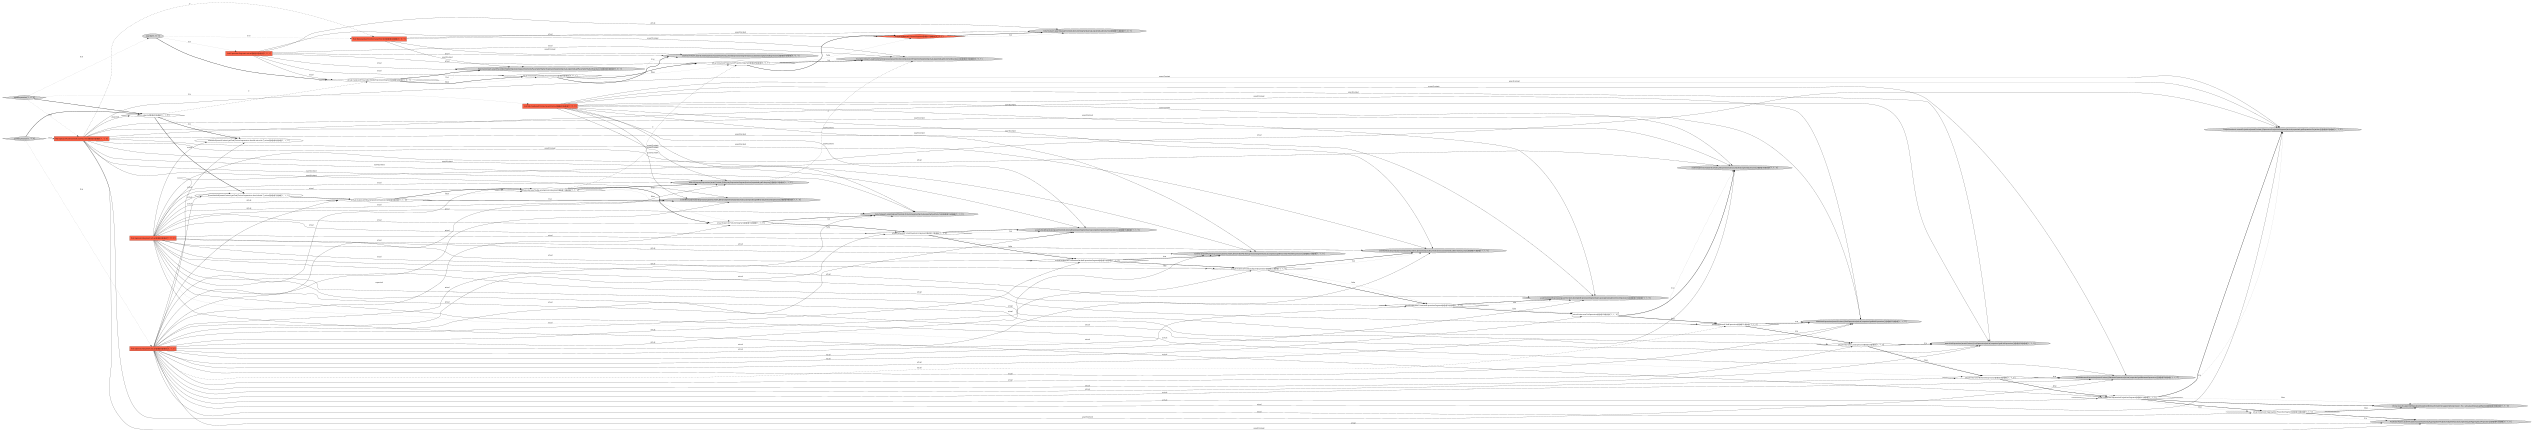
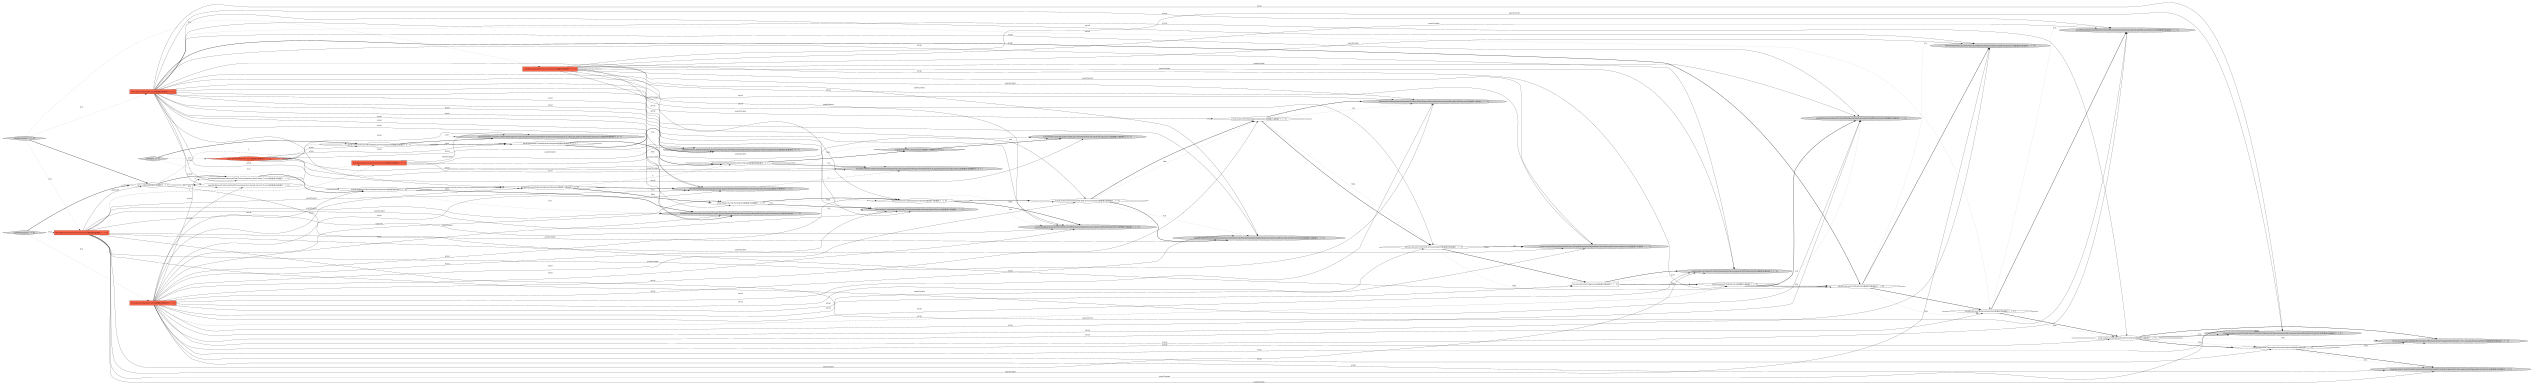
  digraph {
    fontname=Ubuntu
    rankdir=LR
    node [fillcolor=lightgray fontname=Ubuntu shape=ellipse style=filled]
    edge [fontname=Ubuntu style=solid]
    n1 [fillcolor=white label="actual instanceof SubqueryExpressionSegment@@@11@@@['1', '1', '0']" shape=diamond]
    n2 [fillcolor=white label="actual instanceof ColumnSegment@@@14@@@['1', '1', '0']"]
    n3 [label="assertSubqueryExpression(assertContext,(SubqueryExpressionSegment)actual,expected.getSubquery())@@@12@@@['1', '1', '0']"]
    n4 [fillcolor=white label="actual instanceof ExpressionProjectionSegment@@@9@@@['0', '0', '1']" shape=diamond]
    n5 [label="ColumnAssert.assertIs(assertContext,(ColumnSegment)actual,expected.getColumn())@@@15@@@['1', '1', '0']"]
    n6 [fillcolor=white label="actual instanceof LiteralExpressionSegment@@@17@@@['1', '1', '0']" shape=diamond]
    n7 [label="ExpressionAssert.assertCommonExpression(assertContext,(ExpressionProjectionSegment)actual,expected.getCommonExpression())@@@10@@@['0', '0', '1']"]
-   n8 [fillcolor=tomato label="actual instanceof ColumnSegment@@@12@@@['0', '0', '1']" shape=diamond]
+   n8 [label="actual instanceof ColumnSegment@@@12@@@['0', '0', '1']" shape=diamond]
    n9 [fillcolor=white label="null == expected@@@3@@@['1', '1', '0']" shape=diamond]
    n10 [fillcolor=white label="assertNull(assertContext.getText(\"Actual expression should not exist.\"),actual)@@@4@@@['1', '1', '0']"]
    n11 [fillcolor=white label="actual instanceof ParameterMarkerExpressionSegment@@@3@@@['0', '0', '1']" shape=diamond]
    n12 [fillcolor=white label="assertNotNull(assertContext.getText(\"Actual expression should exist.\"),actual)@@@7@@@['1', '1', '0']"]
    n13 [label="ExpressionAssert.assertParameterMarkerExpression(assertContext,(ParameterMarkerExpressionSegment)actual,expected.getParameterMarkerExpression())@@@4@@@['0', '0', '1']"]
    n14 [fillcolor=white label="actual instanceof LiteralExpressionSegment@@@6@@@['0', '0', '1']" shape=diamond]
    n15 [fillcolor=white label="actual instanceof BinaryOperationExpression@@@8@@@['1', '1', '0']" shape=diamond]
    n16 [fillcolor=tomato label="final SQLCaseAssertContext assertContext@@@2@@@['0', '0', '1']" shape=box]
    n17 [label="ExpressionAssert.assertLiteralExpression(assertContext,(LiteralExpressionSegment)actual,expected.getLiteralExpression())@@@7@@@['0', '0', '1']"]
    n18 [label="ColumnAssert.assertIs(assertContext,(ColumnSegment)actual,expected.getColumn())@@@13@@@['0', '0', '1']"]
    n19 [fillcolor=white label="actual instanceof ParameterMarkerExpressionSegment@@@20@@@['1', '1', '0']" shape=diamond]
    n20 [label="assertLiteralExpression(assertContext,(LiteralExpressionSegment)actual,expected.getLiteralExpression())@@@18@@@['1', '1', '0']"]
    n21 [fillcolor=white label="actual instanceof BetweenExpression@@@38@@@['1', '1', '0']" shape=diamond]
    n22 [fillcolor=white label="actual instanceof ExpressionProjectionSegment@@@41@@@['1', '1', '0']" shape=diamond]
    n23 [label="assertBetweenExpression(assertContext,(BetweenExpression)actual,expected.getBetweenExpression())@@@39@@@['1', '1', '0']"]
    n24 [label="throw new UnsupportedOperationException(String.format(\"Unsupported expression : %s.\",actual.getClass().getName()))@@@48@@@['1', '1', '0']"]
    n25 [fillcolor=white label="actual instanceof AggregationProjectionSegment@@@44@@@['0', '1', '0']" shape=diamond]
    n26 [label="ProjectionAssert.assertProjection(assertContext,(ExpressionProjectionSegment)actual,expected.getExpressionProjection())@@@42@@@['1', '1', '0']"]
    n27 [label="assertExpression['1', '0', '0']" shape=diamond]
    n28 [fillcolor=tomato label="final SQLCaseAssertContext assertContext@@@2@@@['1', '1', '0']" shape=box]
    n29 [fillcolor=tomato label="final SQLCaseAssertContext assertContext@@@2@@@['1', '0', '0']" shape=box]
    n30 [fillcolor=tomato label="final ExpressionSegment actual@@@2@@@['1', '0', '0']" shape=box]
    n31 [label="assertParameterMarkerExpression(assertContext,(ParameterMarkerExpressionSegment)actual,expected.getParameterMarkerExpression())@@@21@@@['1', '1', '0']"]
    n32 [label="assertExistsSubqueryExpression(assertContext,(ExistsSubqueryExpression)actual,expected.getExistsSubquery())@@@24@@@['1', '1', '0']"]
    n33 [label="assertNotExpression(assertContext,(NotExpression)actual,expected.getNotExpression())@@@33@@@['1', '1', '0']"]
    n34 [label="ProjectionAssert.assertProjection(assertContext,(AggregationProjectionSegment)actual,expected.getAggregationProjection())@@@45@@@['0', '1', '0']"]
    n35 [label="assertBinaryOperationExpression(assertContext,(BinaryOperationExpression)actual,expected.getBinaryOperationExpression())@@@9@@@['1', '1', '0']"]
    n36 [label="assertInExpression(assertContext,(InExpression)actual,expected.getInExpression())@@@30@@@['1', '1', '0']"]
    n37 [label="assertCommonExpression(assertContext,(ComplexExpressionSegment)actual,expected.getCommonExpression())@@@27@@@['1', '1', '0']"]
    n38 [label="assertListExpression(assertContext,(ListExpression)actual,expected.getListExpression())@@@36@@@['1', '1', '0']"]
    n39 [fillcolor=white label="actual instanceof ExistsSubqueryExpression@@@23@@@['1', '1', '0']" shape=diamond]
    n40 [fillcolor=white label="actual instanceof ListExpression@@@35@@@['1', '1', '0']" shape=diamond]
    n41 [fillcolor=white label="actual instanceof NotExpression@@@32@@@['1', '1', '0']" shape=diamond]
    n42 [fillcolor=white label="actual instanceof CommonExpressionSegment@@@26@@@['1', '1', '0']" shape=diamond]
    n43 [label="assertExpression['0', '1', '0']" shape=diamond]
    n44 [fillcolor=tomato label="final ExpressionSegment actual@@@2@@@['0', '1', '0']" shape=box]
    n45 [fillcolor=white label="actual instanceof InExpression@@@29@@@['1', '1', '0']" shape=box]
-   n46 [label="assertIs['0', '0', '1']"]
-   n47 [fillcolor=tomato label="final ExpressionSegment actual@@@2@@@['0', '0', '1']" shape=box]
+   n46 [label="assertIs['0', '0', '1']" shape=diamond]
+   n47 [fillcolor=tomato label="final ExpressionSegment actual@@@2@@@['0', '0', '1']" shape=diamond]
    n1 -> n2 [label=false style=dotted]
    n1 -> n2 [style=bold]
    n1 -> n3 [style=bold]
    n1 -> n3 [label=true style=dotted]
    n1 -> n4 [label=0 style=dashed]
    n2 -> n5 [style=bold]
    n2 -> n5 [label=true style=dotted]
    n2 -> n6 [label=false style=dotted]
    n2 -> n6 [style=bold]
    n3 -> n7 [label=0 style=dashed]
    n4 -> n7 [label=true style=dotted]
    n4 -> n7 [style=bold]
    n4 -> n8 [style=bold]
    n4 -> n8 [label=false style=dotted]
    n6 -> n19 [label=false style=dotted]
    n6 -> n19 [style=bold]
    n6 -> n20 [style=bold]
    n6 -> n20 [label=true style=dotted]
    n8 -> n18 [style=bold]
    n8 -> n18 [label=true style=dotted]
    n9 -> n10 [style=bold]
    n9 -> n10 [label=true style=dotted]
    n9 -> n11 [label=0 style=dashed]
    n9 -> n12 [style=bold]
    n11 -> n13 [label=true style=dotted]
    n11 -> n13 [style=bold]
    n11 -> n14 [label=false style=dotted]
    n11 -> n14 [style=bold]
    n12 -> n15 [style=bold]
    n14 -> n4 [label=false style=dotted]
    n14 -> n4 [style=bold]
    n14 -> n17 [label=true style=dotted]
    n14 -> n17 [style=bold]
    n15 -> n1 [style=bold]
    n15 -> n1 [label=false style=dotted]
    n15 -> n35 [label=true style=dotted]
    n15 -> n35 [style=bold]
    n16 -> n7 [label=assertContext]
    n16 -> n13 [label=assertContext]
    n16 -> n17 [label=assertContext]
    n16 -> n18 [label=assertContext]
    n19 -> n31 [style=bold]
    n19 -> n31 [label=true style=dotted]
    n19 -> n39 [label=false style=dotted]
    n19 -> n39 [style=bold]
    n21 -> n22 [style=bold]
    n21 -> n22 [label=false style=dotted]
    n21 -> n23 [label=true style=dotted]
    n21 -> n23 [style=bold]
    n22 -> n24 [label=false style=dotted]
    n22 -> n24 [style=bold]
    n22 -> n25 [style=bold]
    n22 -> n25 [label=false style=dotted]
    n22 -> n26 [label=true style=dotted]
    n22 -> n26 [style=bold]
    n25 -> n24 [style=bold]
    n25 -> n24 [label=false style=dotted]
    n25 -> n34 [style=bold]
    n25 -> n34 [label=true style=dotted]
    n27 -> n9 [style=bold]
    n27 -> n28 [label=true style=dotted]
    n27 -> n29 [label=true style=dotted]
-   n27 -> n46 [label=true style=dotted]
+   n27 -> n30 [label=true style=dotted]
    n28 -> n3 [label=assertContext]
    n28 -> n5 [label=assertContext]
    n28 -> n9 [label=expected]
    n28 -> n16 [label=0 style=dashed]
    n28 -> n20 [label=assertContext]
    n28 -> n23 [label=assertContext]
    n28 -> n26 [label=assertContext]
    n28 -> n31 [label=assertContext]
    n28 -> n32 [label=assertContext]
    n28 -> n33 [label=assertContext]
    n28 -> n34 [label=assertContext]
    n28 -> n35 [label=assertContext]
    n28 -> n36 [label=assertContext]
    n28 -> n37 [label=assertContext]
    n28 -> n38 [label=assertContext]
    n29 -> n3 [label=assertContext]
    n29 -> n5 [label=assertContext]
    n29 -> n20 [label=assertContext]
    n29 -> n23 [label=assertContext]
    n29 -> n26 [label=assertContext]
    n29 -> n31 [label=assertContext]
    n29 -> n32 [label=assertContext]
    n29 -> n33 [label=assertContext]
    n29 -> n35 [label=assertContext]
    n29 -> n36 [label=assertContext]
    n29 -> n37 [label=assertContext]
    n29 -> n38 [label=assertContext]
    n30 -> n1 [label=actual]
    n30 -> n2 [label=actual]
    n30 -> n3 [label=actual]
    n30 -> n5 [label=actual]
    n30 -> n6 [label=actual]
    n30 -> n10 [label=actual]
    n30 -> n12 [label=actual]
    n30 -> n15 [label=actual]
    n30 -> n19 [label=actual]
    n30 -> n20 [label=actual]
    n30 -> n21 [label=actual style=dotted]
    n30 -> n22 [label=actual]
    n30 -> n23 [label=actual]
    n30 -> n26 [label=actual]
    n30 -> n31 [label=actual]
    n30 -> n32 [label=actual]
    n30 -> n33 [label=actual]
    n30 -> n35 [label=actual]
    n30 -> n36 [label=actual]
    n30 -> n37 [label=actual]
    n30 -> n38 [label=actual]
    n30 -> n39 [label=actual]
-   n30 -> n40 [label=actual]
+   n30 -> n40 [label=actual style=bold]
    n30 -> n41 [label=actual]
    n30 -> n42 [label=actual]
    n39 -> n32 [style=bold]
    n39 -> n32 [label=true style=dotted]
    n39 -> n42 [label=false style=dotted]
    n39 -> n42 [style=bold]
    n40 -> n21 [label=false style=dotted]
    n40 -> n21 [style=bold]
    n40 -> n38 [label=true style=dotted]
    n40 -> n38 [style=bold]
    n41 -> n33 [style=bold]
    n41 -> n33 [label=true style=dotted]
    n41 -> n40 [style=bold]
    n41 -> n40 [label=false style=dotted]
    n42 -> n37 [label=true style=dotted]
    n42 -> n37 [style=bold]
    n42 -> n45 [label=false style=dotted]
    n42 -> n45 [style=bold]
    n43 -> n9 [style=bold]
    n43 -> n28 [label=true style=dotted]
    n43 -> n44 [label=true style=dotted]
    n44 -> n1 [label=actual]
    n44 -> n2 [label=expected]
    n44 -> n3 [label=actual]
    n44 -> n5 [label=actual]
    n44 -> n6 [label=actual]
    n44 -> n10 [label=actual]
    n44 -> n12 [label=actual]
    n44 -> n15 [label=actual]
    n44 -> n19 [label=actual]
    n44 -> n20 [label=actual]
    n44 -> n21 [label=actual]
    n44 -> n22 [label=actual]
    n44 -> n23 [label=actual]
    n44 -> n25 [label=actual]
    n44 -> n26 [label=actual]
    n44 -> n31 [label=actual]
    n44 -> n32 [label=actual]
    n44 -> n33 [label=actual]
    n44 -> n34 [label=actual]
    n44 -> n35 [label=actual]
    n44 -> n36 [label=actual]
    n44 -> n37 [label=actual]
    n44 -> n38 [label=actual]
    n44 -> n39 [label=actual]
-   n44 -> n40 [label=actual]
+   n9 -> n40 [label=actual]
    n44 -> n41 [label=actual style=dashed]
    n44 -> n42 [label=actual]
    n44 -> n45 [label=actual]
    n45 -> n36 [style=bold]
    n45 -> n36 [label=true style=dotted]
    n45 -> n41 [label=false style=dotted]
    n45 -> n41 [style=bold]
    n46 -> n11 [style=bold]
    n46 -> n16 [label=true style=dotted]
    n46 -> n47 [label=true style=dotted]
    n47 -> n4 [label=actual]
    n47 -> n7 [label=actual]
-   n47 -> n8 [label=actual]
    n47 -> n11 [label=actual]
    n47 -> n13 [label=actual]
    n47 -> n14 [label=actual]
    n47 -> n17 [label=actual]
    n47 -> n18 [label=actual]
  }
